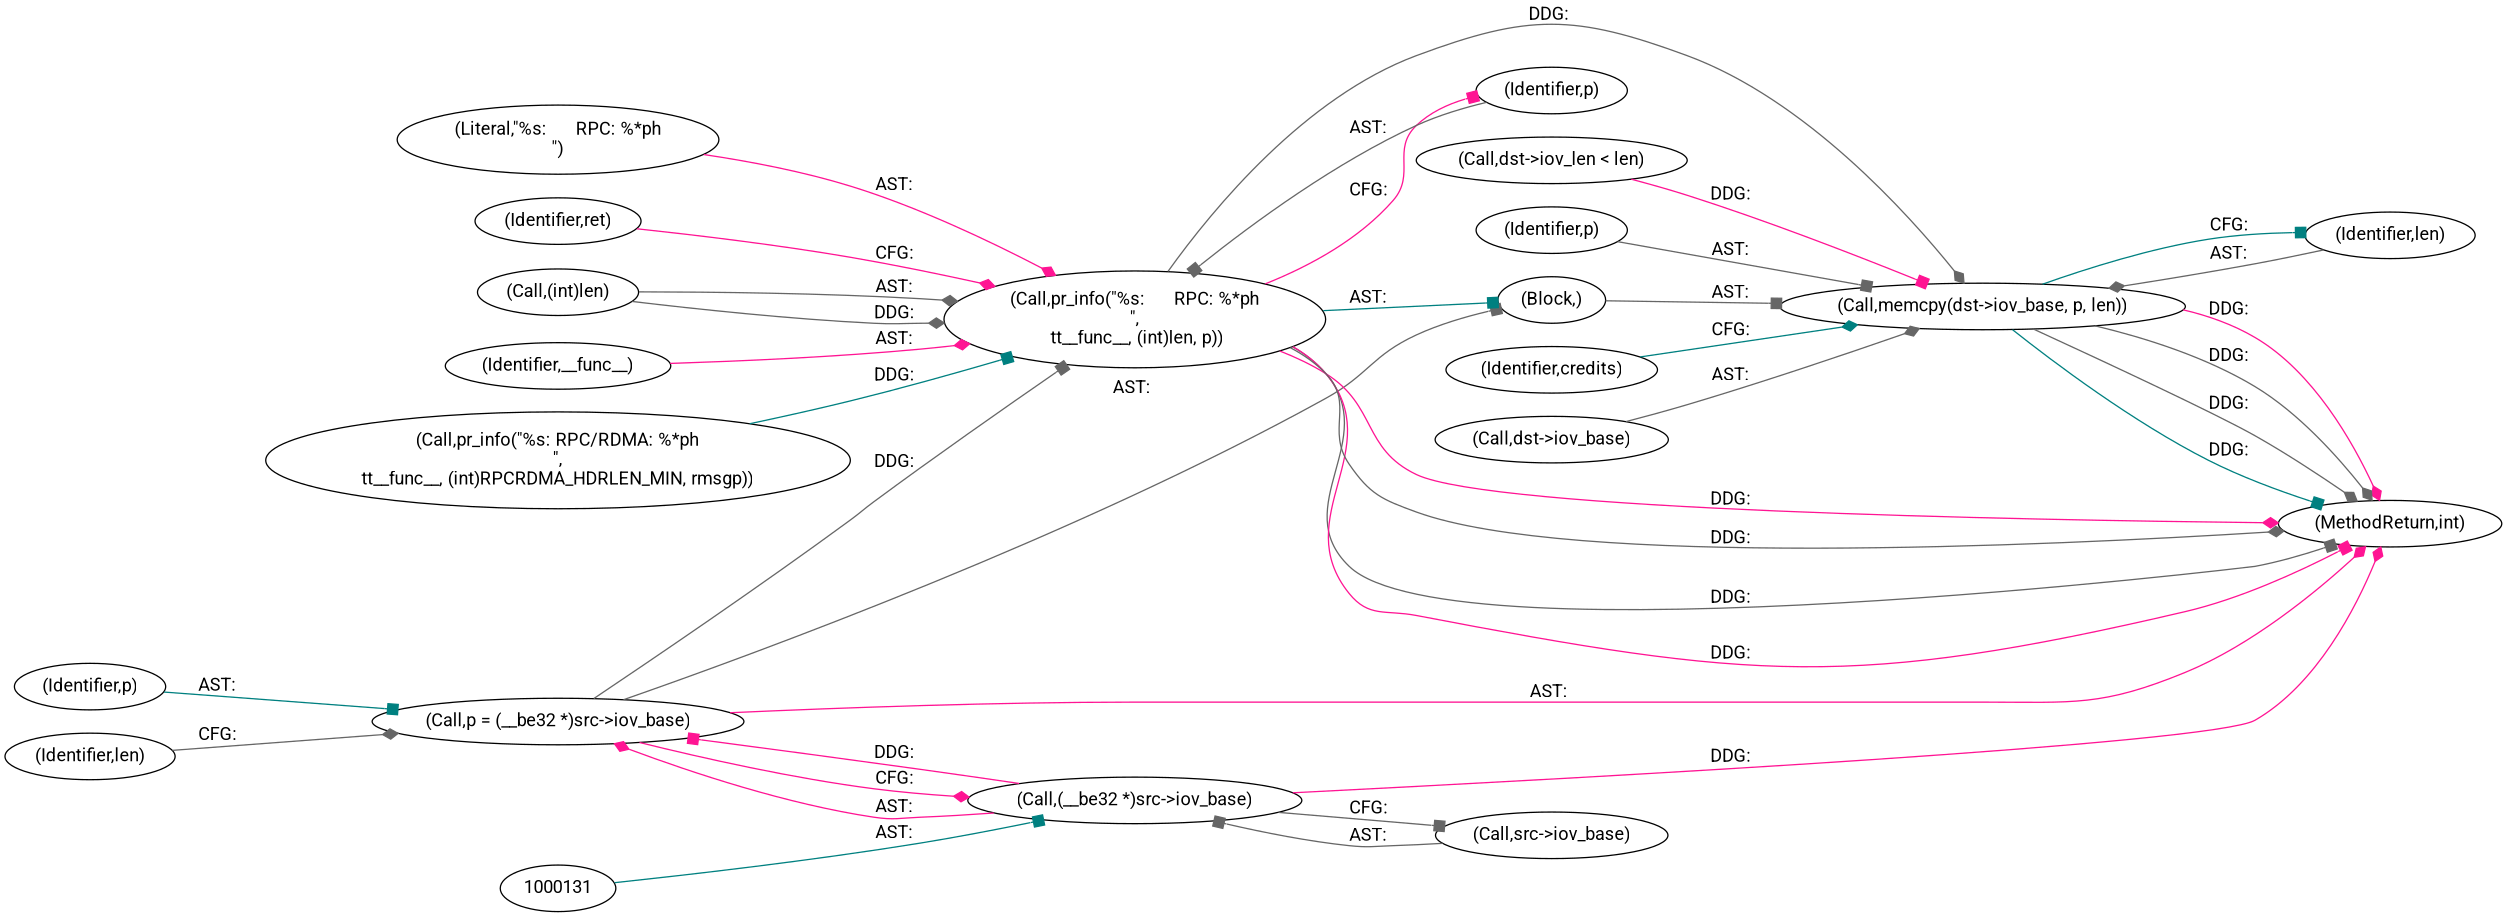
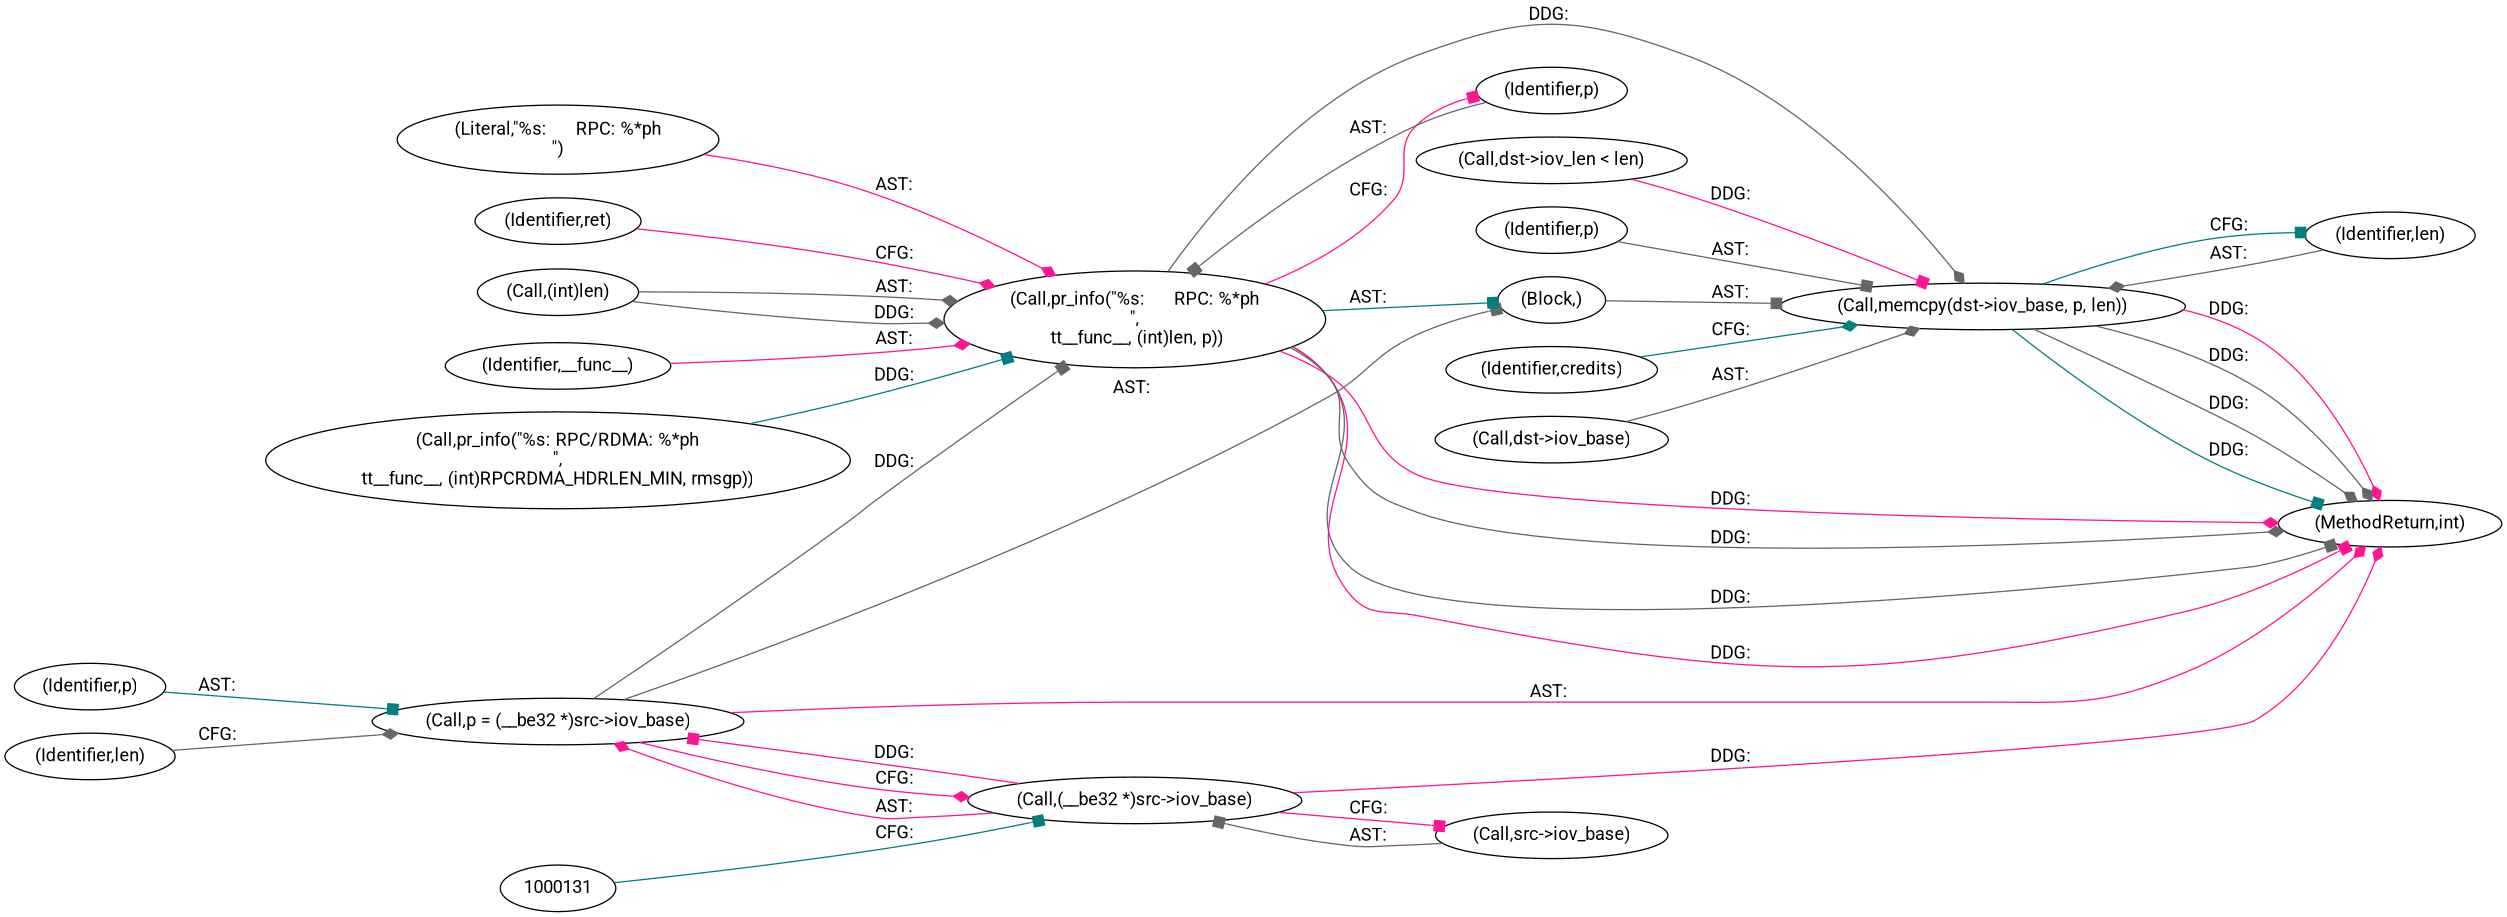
  digraph {
    fontname=Roboto
    rankdir=LR
    node [fontname=Roboto]
    edge [arrowhead=diamond color=gray40 fontname=Roboto]
    n1 [label="(Call,p = (__be32 *)src->iov_base)"]
    n2 [label="(Call,(__be32 *)src->iov_base)"]
    n3 [label="(Call,pr_info(\"%s:      RPC: %*ph\n\",\n \t\t__func__, (int)len, p))"]
    n4 [label="(Block,)"]
    n5 [label="(MethodReturn,int)"]
    n6 [label="(Call,src->iov_base)"]
    n7 [label="(Call,memcpy(dst->iov_base, p, len))"]
    n8 [label="(Identifier,p)"]
    n9 [label="(Identifier,len)"]
    n10 [label="(Identifier,__func__)"]
    n11 [label="(Call,pr_info(\"%s: RPC/RDMA: %*ph\n\",\n\t\t__func__, (int)RPCRDMA_HDRLEN_MIN, rmsgp))"]
    n12 [label="(Identifier,credits)"]
    n13 [label="(Call,dst->iov_base)"]
    n14 [label="(Identifier,p)"]
    n15 [label="(Call,(int)len)"]
    n16 [label="(Call,dst->iov_len < len)"]
    n17 [label="(Identifier,len)"]
    n18 [label="(Literal,\"%s:      RPC: %*ph\n\")"]
    n19 [label="(Identifier,ret)"]
    n20 [label="(Identifier,p)"]
    1000131
    n1 -> n2 [color=deeppink label="CFG: "]
    n1 -> n3 [arrowhead=box label="DDG: "]
    n1 -> n4 [arrowhead=box label="AST: "]
    n1 -> n5 [color=deeppink label="AST: "]
    n2 -> n1 [color=deeppink label="AST: "]
    n2 -> n1 [arrowhead=box color=deeppink label="DDG: "]
    n2 -> n5 [color=deeppink label="DDG: "]
-   n2 -> n6 [arrowhead=box label="CFG: "]
+   n2 -> n6 [arrowhead=box color=deeppink label="CFG: "]
    n3 -> n4 [arrowhead=box color=teal label="AST: "]
    n3 -> n5 [arrowhead=box label="DDG: "]
    n3 -> n5 [arrowhead=box color=deeppink label="DDG: "]
    n3 -> n5 [color=deeppink label="DDG: "]
    n3 -> n5 [label="DDG: "]
    n3 -> n7 [label="DDG: "]
    n3 -> n8 [arrowhead=box color=deeppink label="CFG: "]
    n4 -> n7 [arrowhead=box label="AST: "]
    n6 -> n2 [arrowhead=box label="AST: "]
    n7 -> n5 [color=deeppink label="DDG: "]
    n7 -> n5 [label="DDG: "]
    n7 -> n5 [label="DDG: "]
    n7 -> n5 [arrowhead=box color=teal label="DDG: "]
    n7 -> n9 [arrowhead=box color=teal label="CFG: "]
    n8 -> n3 [arrowhead=box label="AST: "]
    n9 -> n7 [label="AST: "]
    n10 -> n3 [color=deeppink label="AST: "]
    n11 -> n3 [arrowhead=box color=teal label="DDG: "]
    n12 -> n7 [color=teal label="CFG: "]
    n13 -> n7 [label="AST: "]
    n14 -> n1 [arrowhead=box color=teal label="AST: "]
    n15 -> n3 [label="AST: "]
    n15 -> n3 [label="DDG: "]
    n16 -> n7 [arrowhead=box color=deeppink label="DDG: "]
    n17 -> n1 [label="CFG: "]
    n18 -> n3 [color=deeppink label="AST: "]
    n19 -> n3 [color=deeppink label="CFG: "]
    n20 -> n7 [arrowhead=box label="AST: "]
-   1000131 -> n2 [arrowhead=box color=teal label="AST: "]
+   1000131 -> n2 [arrowhead=box color=teal label="CFG: "]
  }
